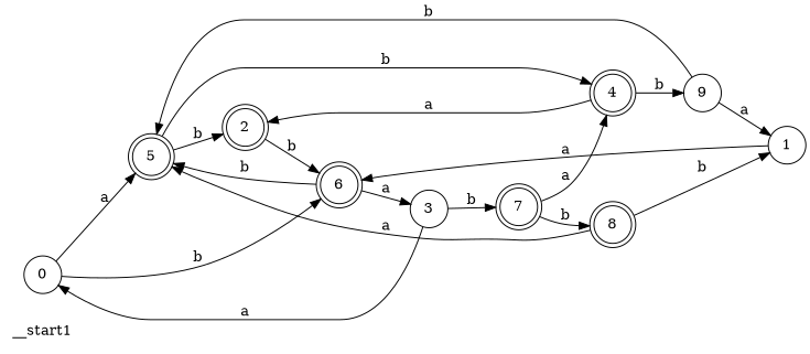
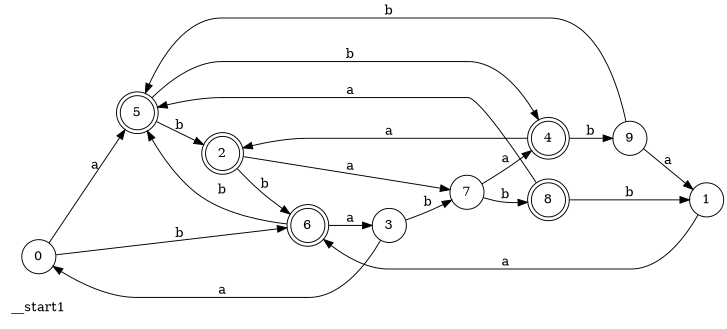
  digraph {
    rankdir=LR
    node [shape=doublecircle color=black fillcolor=white style="rounded,filled"]
    n1 [label=__start1 shape=none color="" fillcolor="" style=""]
    n2 [label=0 shape=circle style=filled]
    n3 [label=5]
    n4 [label=6]
    n5 [label=2]
    n6 [label=4]
    n7 [label=3 shape=circle style=filled]
    n8 [label=1 shape=circle style=filled]
-   n9 [label=7]
+   n9 [label=7 shape=circle]
    n10 [label=8]
    n11 [label=9 shape=circle]
    n2 -> n3 [label=a]
    n2 -> n4 [label=b]
    n3 -> n5 [label=b]
    n3 -> n6 [label=b]
    n4 -> n3 [label=b]
    n4 -> n7 [label=a]
    n5 -> n4 [label=b]
+   n5 -> n9 [label=a]
    n6 -> n5 [label=a]
    n6 -> n11 [label=b]
    n7 -> n2 [label=a]
    n7 -> n9 [label=b]
    n8 -> n4 [label=a]
    n9 -> n6 [label=a]
    n9 -> n10 [label=b]
    n10 -> n3 [label=a]
    n10 -> n8 [label=b]
    n11 -> n3 [label=b]
    n11 -> n8 [label=a]
  }
